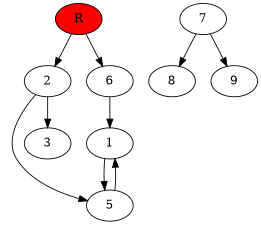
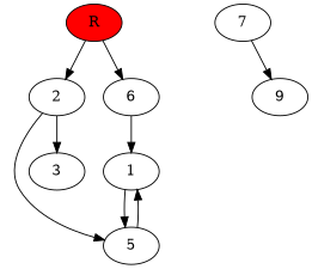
  digraph {
    1
    5
    2
    3
    7
-   8
    9
    6
    R [fillcolor="#ff0000" style=filled]
    1 -> 5
    5 -> 1
    2 -> 5
    2 -> 3
-   7 -> 8
    7 -> 9
    6 -> 1
    R -> 2
    R -> 6
  }
